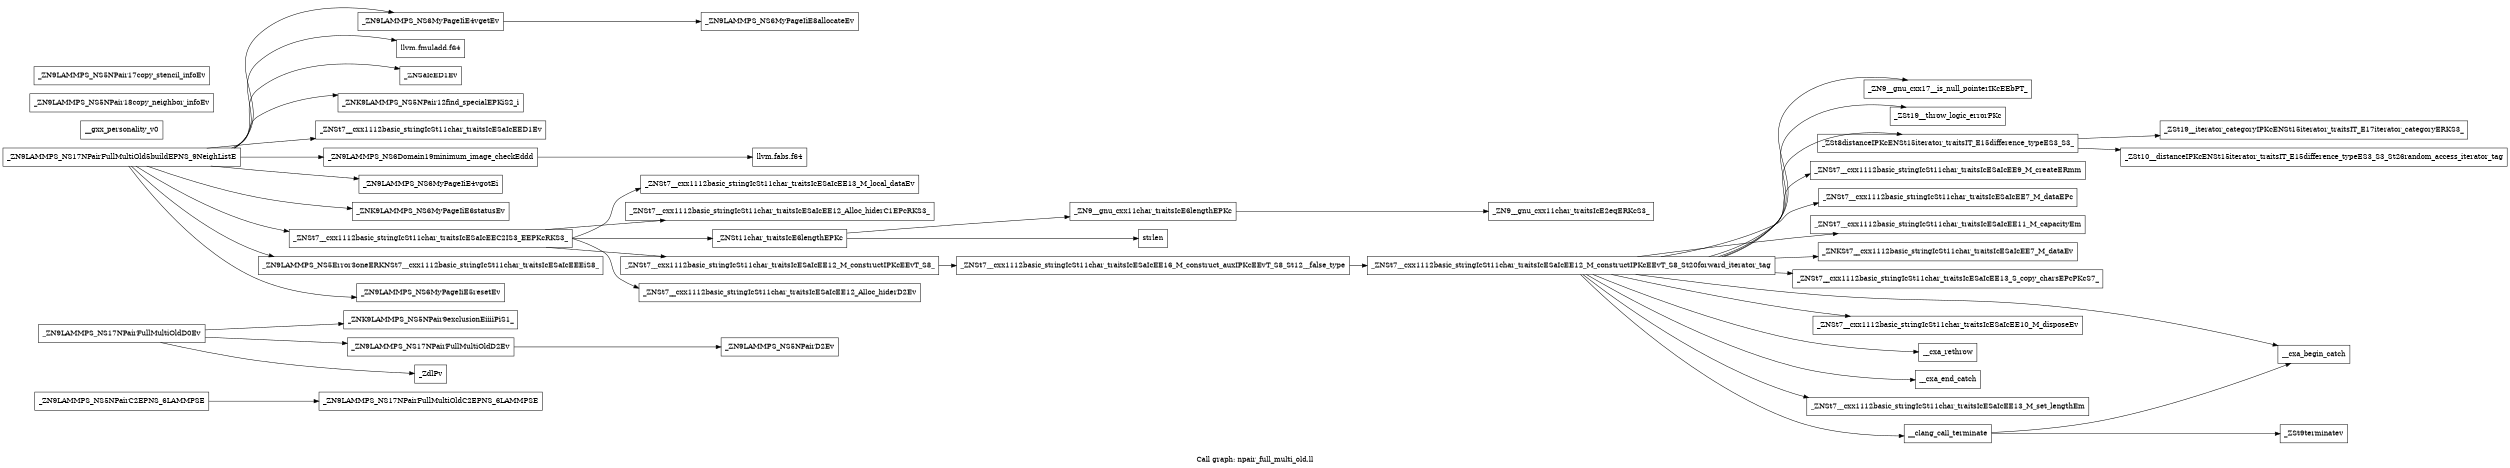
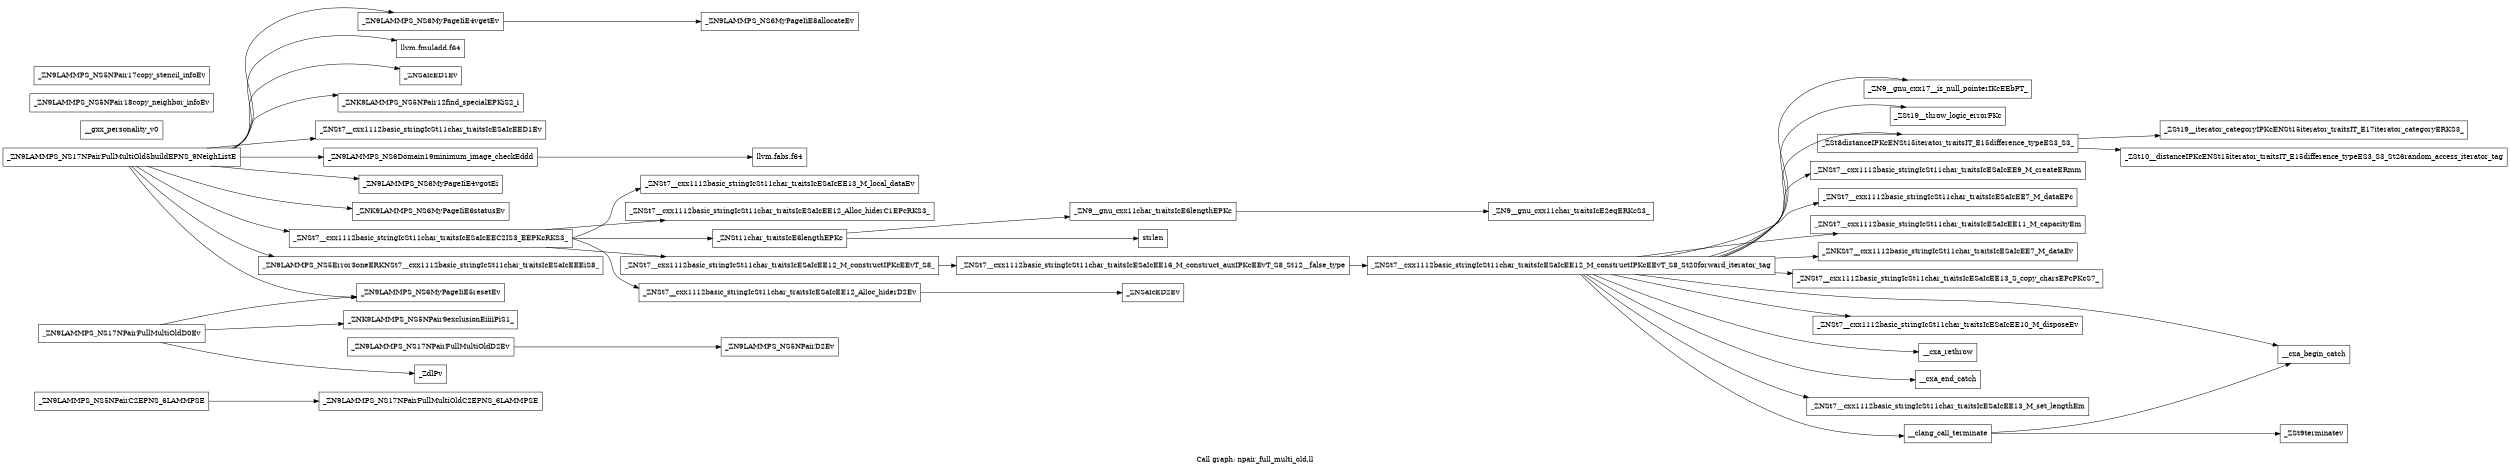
  digraph {
    label="Call graph: npair_full_multi_old.ll"
    rankdir=LR
    node [shape=record]
    n1 [label="{_ZN9LAMMPS_NS17NPairFullMultiOldC2EPNS_6LAMMPSE}"]
    n2 [label="{_ZN9LAMMPS_NS5NPairC2EPNS_6LAMMPSE}"]
    n3 [label="{_ZN9LAMMPS_NS17NPairFullMultiOld5buildEPNS_9NeighListE}"]
    n4 [label="{_ZN9LAMMPS_NS6MyPageIiE5resetEv}"]
    n5 [label="{_ZN9LAMMPS_NS6MyPageIiE4vgetEv}"]
    n6 [label="{llvm.fmuladd.f64}"]
    n7 [label="{_ZNSaIcED1Ev}"]
    n8 [label="{_ZNK9LAMMPS_NS5NPair12find_specialEPKiS2_i}"]
    n9 [label="{_ZNSt7__cxx1112basic_stringIcSt11char_traitsIcESaIcEED1Ev}"]
    n10 [label="{_ZN9LAMMPS_NS6Domain19minimum_image_checkEddd}"]
    n11 [label="{_ZN9LAMMPS_NS6MyPageIiE4vgotEi}"]
    n12 [label="{_ZNK9LAMMPS_NS6MyPageIiE6statusEv}"]
    n13 [label="{_ZNSt7__cxx1112basic_stringIcSt11char_traitsIcESaIcEEC2IS3_EEPKcRKS3_}"]
    n14 [label="{_ZN9LAMMPS_NS5Error3oneERKNSt7__cxx1112basic_stringIcSt11char_traitsIcESaIcEEEiS8_}"]
    n15 [label="{_ZN9LAMMPS_NS6MyPageIiE8allocateEv}"]
    n16 [label="{_ZNK9LAMMPS_NS5NPair9exclusionEiiiiPiS1_}"]
    n17 [label="{llvm.fabs.f64}"]
    n18 [label="{_ZNSt7__cxx1112basic_stringIcSt11char_traitsIcESaIcEE13_M_local_dataEv}"]
    n19 [label="{_ZNSt7__cxx1112basic_stringIcSt11char_traitsIcESaIcEE12_Alloc_hiderC1EPcRKS3_}"]
    n20 [label="{_ZNSt11char_traitsIcE6lengthEPKc}"]
    n21 [label="{_ZNSt7__cxx1112basic_stringIcSt11char_traitsIcESaIcEE12_M_constructIPKcEEvT_S8_}"]
    n22 [label="{_ZNSt7__cxx1112basic_stringIcSt11char_traitsIcESaIcEE12_Alloc_hiderD2Ev}"]
    n23 [label="{_ZN9__gnu_cxx11char_traitsIcE6lengthEPKc}"]
    n24 [label="{strlen}"]
    n25 [label="{_ZNSt7__cxx1112basic_stringIcSt11char_traitsIcESaIcEE16_M_construct_auxIPKcEEvT_S8_St12__false_type}"]
+   n26 [label="{_ZNSaIcED2Ev}"]
    n27 [label="{_ZN9__gnu_cxx11char_traitsIcE2eqERKcS3_}"]
    n28 [label="{_ZNSt7__cxx1112basic_stringIcSt11char_traitsIcESaIcEE12_M_constructIPKcEEvT_S8_St20forward_iterator_tag}"]
    n29 [label="{__gxx_personality_v0}"]
    n30 [label="{_ZN9LAMMPS_NS17NPairFullMultiOldD2Ev}"]
    n31 [label="{_ZN9LAMMPS_NS5NPairD2Ev}"]
    n32 [label="{_ZN9LAMMPS_NS17NPairFullMultiOldD0Ev}"]
    n33 [label="{_ZdlPv}"]
    n34 [label="{_ZN9LAMMPS_NS5NPair18copy_neighbor_infoEv}"]
    n35 [label="{_ZN9LAMMPS_NS5NPair17copy_stencil_infoEv}"]
    n36 [label="{_ZN9__gnu_cxx17__is_null_pointerIKcEEbPT_}"]
    n37 [label="{_ZSt19__throw_logic_errorPKc}"]
    n38 [label="{_ZSt8distanceIPKcENSt15iterator_traitsIT_E15difference_typeES3_S3_}"]
    n39 [label="{_ZNSt7__cxx1112basic_stringIcSt11char_traitsIcESaIcEE9_M_createERmm}"]
    n40 [label="{_ZNSt7__cxx1112basic_stringIcSt11char_traitsIcESaIcEE7_M_dataEPc}"]
    n41 [label="{_ZNSt7__cxx1112basic_stringIcSt11char_traitsIcESaIcEE11_M_capacityEm}"]
    n42 [label="{_ZNKSt7__cxx1112basic_stringIcSt11char_traitsIcESaIcEE7_M_dataEv}"]
    n43 [label="{_ZNSt7__cxx1112basic_stringIcSt11char_traitsIcESaIcEE13_S_copy_charsEPcPKcS7_}"]
    n44 [label="{__cxa_begin_catch}"]
    n45 [label="{_ZNSt7__cxx1112basic_stringIcSt11char_traitsIcESaIcEE10_M_disposeEv}"]
    n46 [label="{__cxa_rethrow}"]
    n47 [label="{__cxa_end_catch}"]
    n48 [label="{_ZNSt7__cxx1112basic_stringIcSt11char_traitsIcESaIcEE13_M_set_lengthEm}"]
    n49 [label="{__clang_call_terminate}"]
    n50 [label="{_ZSt19__iterator_categoryIPKcENSt15iterator_traitsIT_E17iterator_categoryERKS3_}"]
    n51 [label="{_ZSt10__distanceIPKcENSt15iterator_traitsIT_E15difference_typeES3_S3_St26random_access_iterator_tag}"]
    n52 [label="{_ZSt9terminatev}"]
    n2 -> n1
    n3 -> n4
    n3 -> n5
    n3 -> n6
    n3 -> n7
    n3 -> n8
    n3 -> n9
    n3 -> n10
    n3 -> n11
    n3 -> n12
    n3 -> n13
    n3 -> n14
    n5 -> n15
    n10 -> n17
    n13 -> n18
    n13 -> n19
    n13 -> n20
    n13 -> n21
    n13 -> n22
    n20 -> n23
    n20 -> n24
    n21 -> n25
+   n22 -> n26
    n23 -> n27
    n25 -> n28
    n28 -> n36
    n28 -> n37
    n28 -> n38
    n28 -> n39
    n28 -> n40
    n28 -> n41
    n28 -> n42
    n28 -> n43
    n28 -> n44
    n28 -> n45
    n28 -> n46
    n28 -> n47
    n28 -> n48
    n28 -> n49
    n30 -> n31
    n32 -> n16
-   n32 -> n30
+   n32 -> n4
    n32 -> n33
    n38 -> n50
    n38 -> n51
    n49 -> n44
    n49 -> n52
  }
